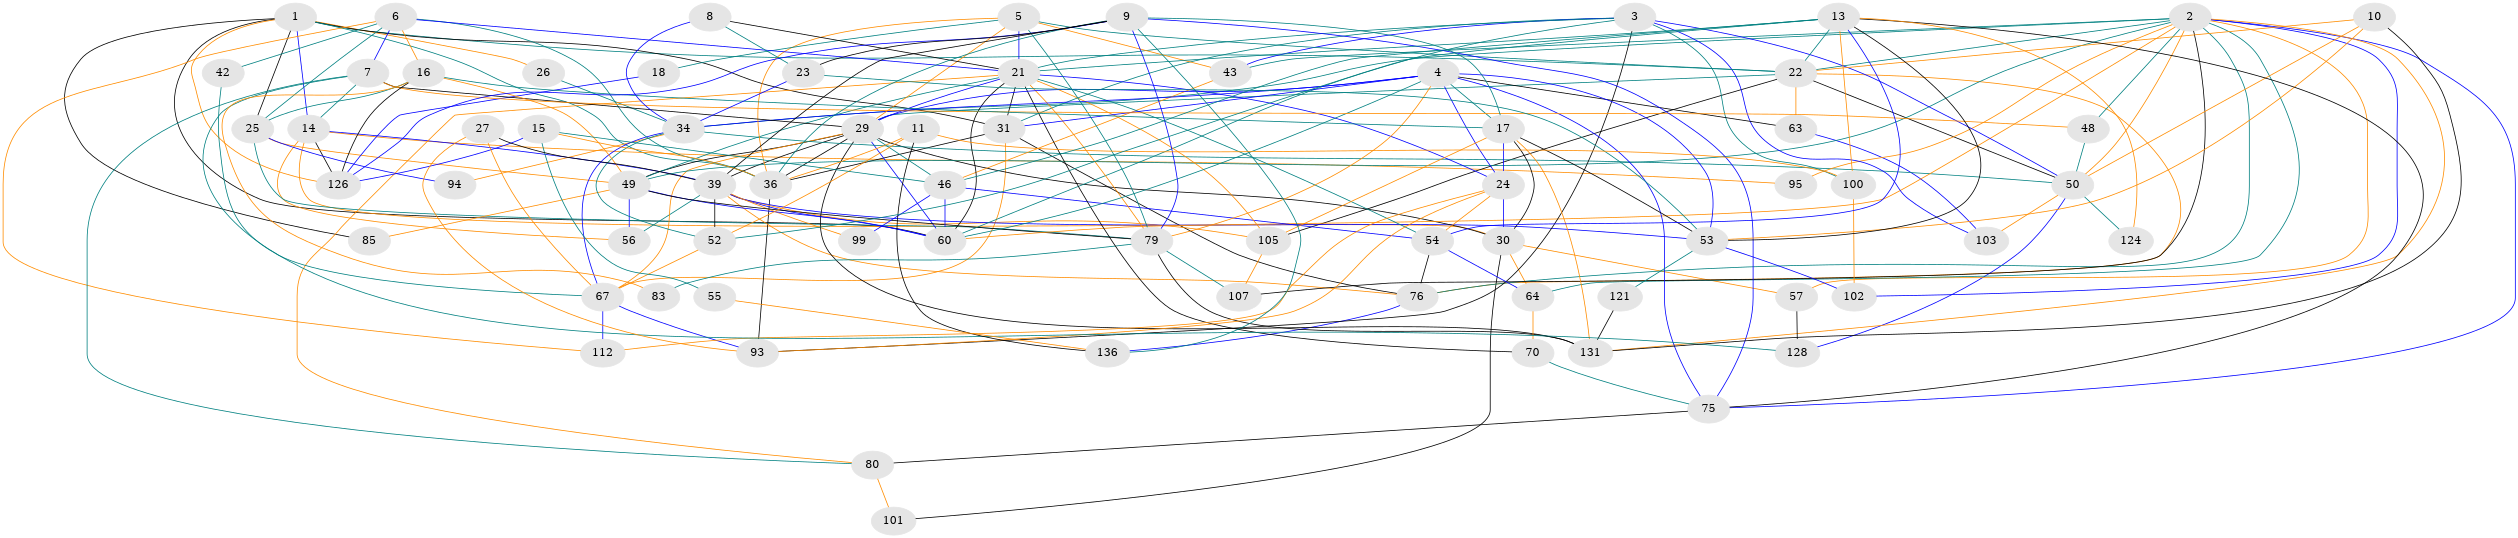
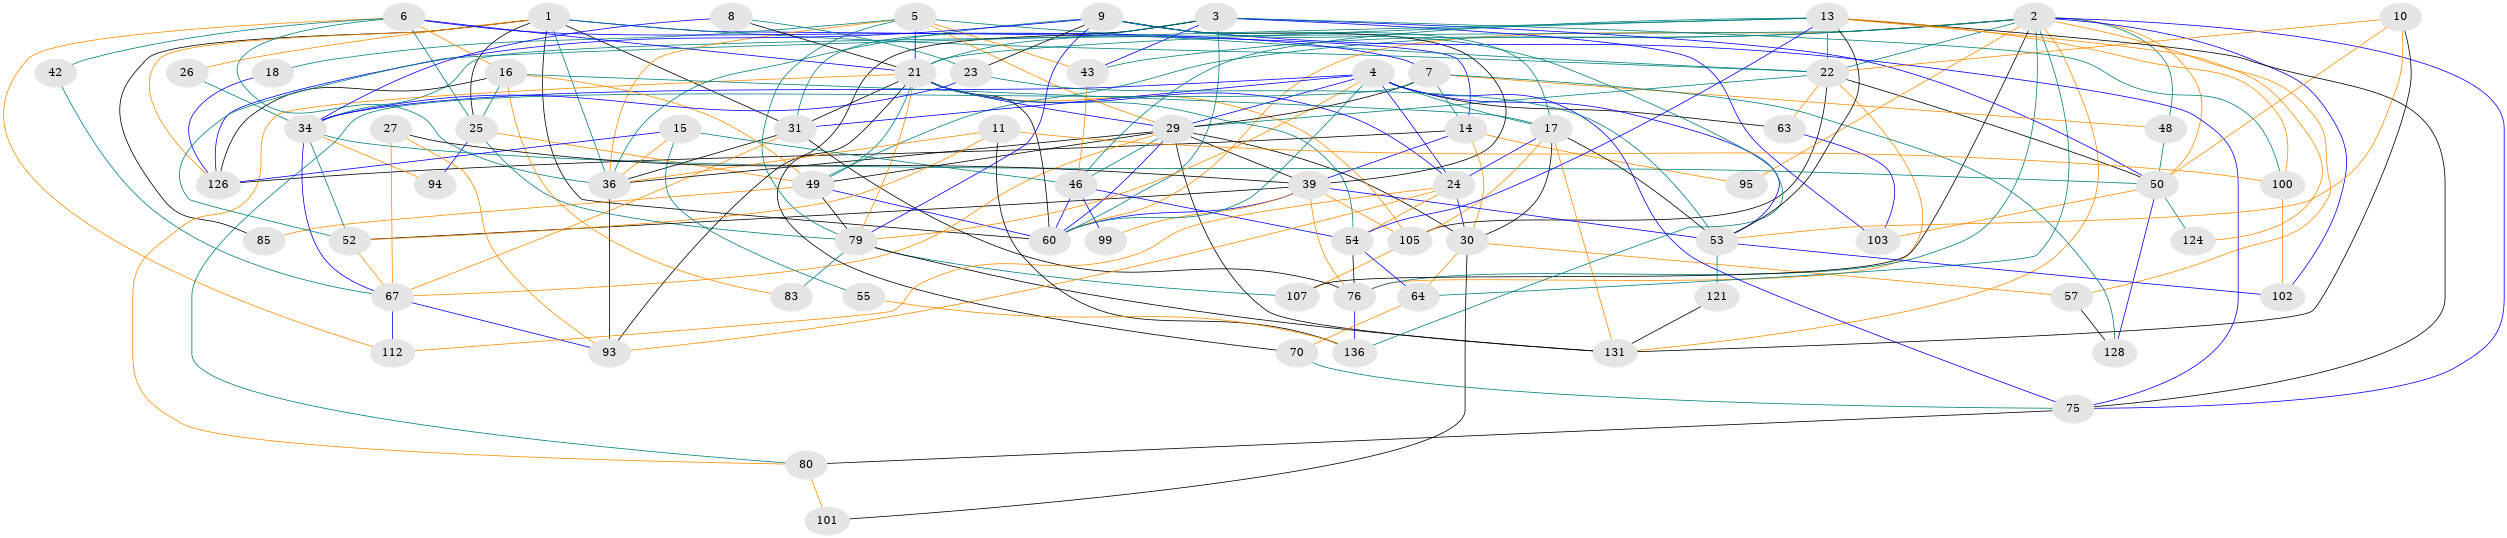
  graph {
    node [color=gray90 style=filled]
    edge [color=darkorange]
    1 [super="+65"]
    14 [super="+84"]
    22 [super="+68+115"]
    25 [super="+44"]
    26
    31 [super="+125"]
    36 [super="+139"]
    60 [super="+89+110"]
    85
    126
    95
    39 [super="+88+59"]
    30 [super="+135"]
-   56
    50 [super="+90+71"]
    76 [super="+109"]
    29 [super="+111+61+113+114"]
    63
    105 [super="+120"]
    49 [super="+118+78"]
    79 [super="+117+122"]
    94
    34 [super="+47"]
    67 [super="+108"]
    93
    2 [super="+41+98+92"]
    43 [super="+51"]
    48
    57
    64
    75 [super="+130"]
    102
    107
    131
    52 [super="+73+86"]
    46 [super="+116+129"]
    103
    128
    124
    70
    80
    136
    3 [super="+137+55"]
    21 [super="+132+69"]
    100
    24 [super="+72"]
    54
    4 [super="+19+35"]
    17 [super="+32"]
    53 [super="+81+82"]
    112
    121
    83
    5 [super="+20"]
    18
    6 [super="+66"]
    7 [super="+58+138"]
    16 [super="+62"]
    42
    101
    8 [super="+77"]
    23 [super="+38"]
    9 [super="+40+87"]
    99
    10
    11 [super="+12"]
    13 [super="+119+33+28"]
    15
    n69 [label=55]
    27
    1 -- 14 [color=blue]
    1 -- 22 [color=teal]
    1 -- 25 [color=black]
    1 -- 26
    1 -- 31 [color=black]
    1 -- 36 [color=teal]
    1 -- 60 [color=black]
    1 -- 85 [color=black]
    1 -- 126
    14 -- 126 [color=black]
    14 -- 95
    14 -- 39 [color=blue]
    14 -- 30
-   14 -- 56
    22 -- 50 [color=black]
    22 -- 76
    22 -- 29 [color=teal]
    22 -- 63
    22 -- 105 [color=black]
    25 -- 49
    25 -- 79 [color=teal]
    25 -- 94 [color=blue]
    26 -- 34 [color=teal]
    31 -- 36 [color=black]
    31 -- 76 [color=black]
    31 -- 67
    36 -- 93 [color=black]
    39 -- 60 [color=blue]
-   39 -- 56 [color=teal]
    39 -- 76
    39 -- 105
    39 -- 52 [color=black]
    39 -- 53 [color=blue]
    39 -- 99
    30 -- 57
    30 -- 64
    30 -- 101 [color=black]
    50 -- 103
    50 -- 128 [color=blue]
    50 -- 124 [color=teal]
    76 -- 136 [color=blue]
    29 -- 36 [color=black]
    29 -- 60 [color=blue]
    29 -- 39 [color=black]
    29 -- 30 [color=black]
    29 -- 49 [color=black]
    29 -- 67
    29 -- 131 [color=black weight=2]
    29 -- 46 [color=teal weight=2]
    63 -- 103 [color=blue]
    105 -- 107
    49 -- 60 [color=blue]
    49 -- 85
-   49 -- 56 [color=blue]
    49 -- 79 [color=black]
    79 -- 107 [color=teal]
    79 -- 131 [color=black]
    79 -- 83 [color=teal]
    34 -- 50 [color=teal weight=2]
    34 -- 94
    34 -- 67 [color=blue]
    34 -- 52 [color=teal]
    67 -- 93 [color=blue]
    67 -- 112 [color=blue]
    2 -- 22 [color=teal]
    2 -- 60
    2 -- 95
    2 -- 50
    2 -- 76 [color=teal]
    2 -- 49 [color=teal]
    2 -- 34 [color=teal]
    2 -- 43 [color=teal]
    2 -- 48 [color=teal]
    2 -- 57
    2 -- 64 [color=teal]
    2 -- 75 [color=blue]
    2 -- 102 [color=blue]
    2 -- 107 [color=black]
    2 -- 131
    43 -- 46
    48 -- 50 [color=teal]
    57 -- 128 [color=black]
    64 -- 70
    75 -- 80 [color=black]
    52 -- 67
    46 -- 60 [color=blue weight=2]
    46 -- 54 [color=blue]
    46 -- 99 [color=blue]
    70 -- 75 [color=teal]
    80 -- 101
    3 -- 31 [color=teal]
    3 -- 60 [color=teal]
    3 -- 50 [color=blue]
    3 -- 93 [color=black]
    3 -- 43 [color=blue]
    3 -- 103 [color=blue]
    3 -- 21 [color=teal]
    3 -- 100 [color=teal weight=2]
    21 -- 31 [color=black]
    21 -- 60 [color=black]
    21 -- 29 [color=blue]
    21 -- 105 [weight=2]
    21 -- 49 [color=teal]
    21 -- 79
    21 -- 70 [color=black]
    21 -- 80
    21 -- 24 [color=blue]
    21 -- 54 [color=teal]
    100 -- 102
    24 -- 30 [color=blue]
    24 -- 93
    24 -- 54
    24 -- 112
    54 -- 76 [color=black]
    54 -- 64 [color=blue]
    4 -- 31 [color=blue]
    4 -- 60 [color=teal]
    4 -- 29 [color=blue]
    4 -- 63 [color=black]
    4 -- 79
    4 -- 34 [color=blue]
    4 -- 75 [color=blue]
    4 -- 24 [color=blue]
    4 -- 17 [color=teal]
    4 -- 53 [color=blue]
    17 -- 30 [color=black]
    17 -- 105
    17 -- 131
    17 -- 24 [color=blue]
    17 -- 53 [color=black]
    53 -- 102 [color=blue]
    53 -- 121 [color=teal weight=2]
    121 -- 131 [color=black]
    5 -- 22 [color=teal]
    5 -- 36
    5 -- 29
    5 -- 79 [color=teal]
    5 -- 43
    5 -- 21 [color=blue]
    5 -- 18 [color=teal]
    18 -- 126 [color=blue]
    6 -- 25 [color=teal]
    6 -- 36 [color=teal]
    6 -- 21 [color=blue weight=2]
    6 -- 112
    6 -- 7 [color=blue]
    6 -- 16
    6 -- 42 [color=teal]
    7 -- 14 [color=teal]
    7 -- 29 [color=black]
    7 -- 48
    7 -- 128 [color=teal]
    7 -- 80 [color=teal]
    16 -- 25 [color=teal]
    16 -- 126 [color=black]
    16 -- 49
    16 -- 17 [color=teal]
    16 -- 83
    42 -- 67 [color=teal]
    8 -- 34 [color=blue weight=2]
    8 -- 21 [color=black]
    8 -- 23 [color=teal]
    23 -- 34 [color=blue]
    23 -- 53 [color=teal weight=2]
    9 -- 36 [color=teal]
    9 -- 126 [color=blue]
    9 -- 39 [color=black]
    9 -- 79 [color=blue]
    9 -- 75 [color=blue]
    9 -- 136 [color=teal]
    9 -- 17 [color=teal]
    9 -- 23 [color=black]
    10 -- 22
    10 -- 50
    10 -- 131 [color=black]
    10 -- 53
    11 -- 36
    11 -- 52
    11 -- 136 [color=black]
    11 -- 100
    13 -- 22 [color=teal]
    13 -- 75 [color=black]
    13 -- 52 [color=teal]
    13 -- 46 [color=teal]
    13 -- 124
    13 -- 21 [color=teal]
    13 -- 100
    13 -- 54 [color=blue]
    13 -- 53 [color=black]
    15 -- 36
    15 -- 126 [color=blue]
    15 -- 46 [color=teal]
    15 -- n69 [color=teal]
    n69 -- 136
    27 -- 39 [color=black]
    27 -- 67
    27 -- 93
  }
